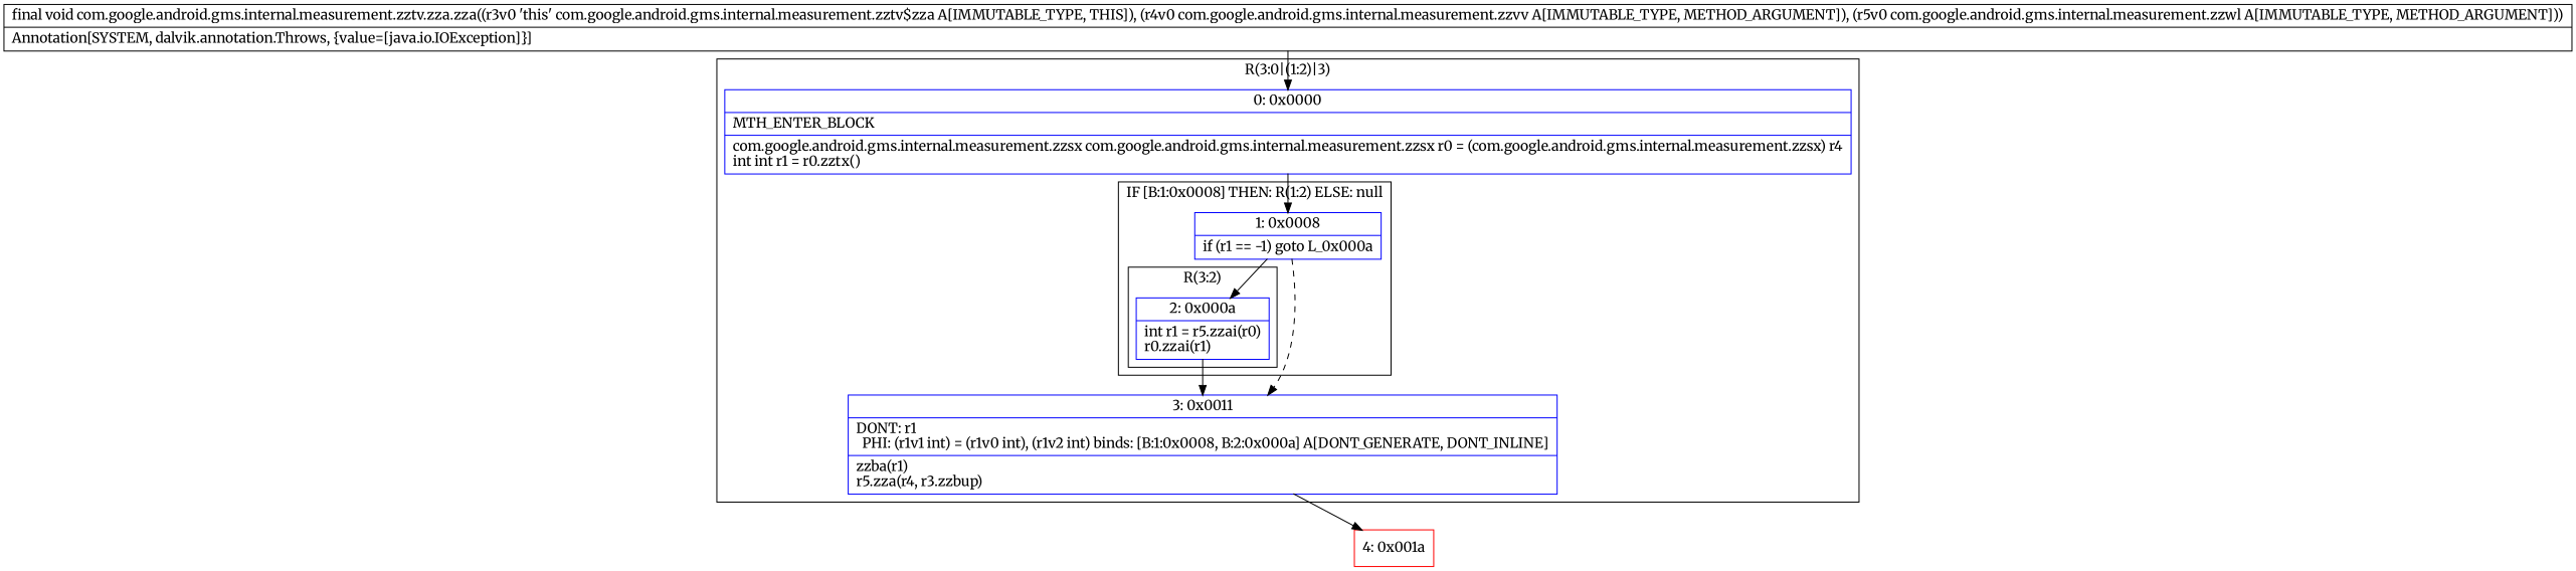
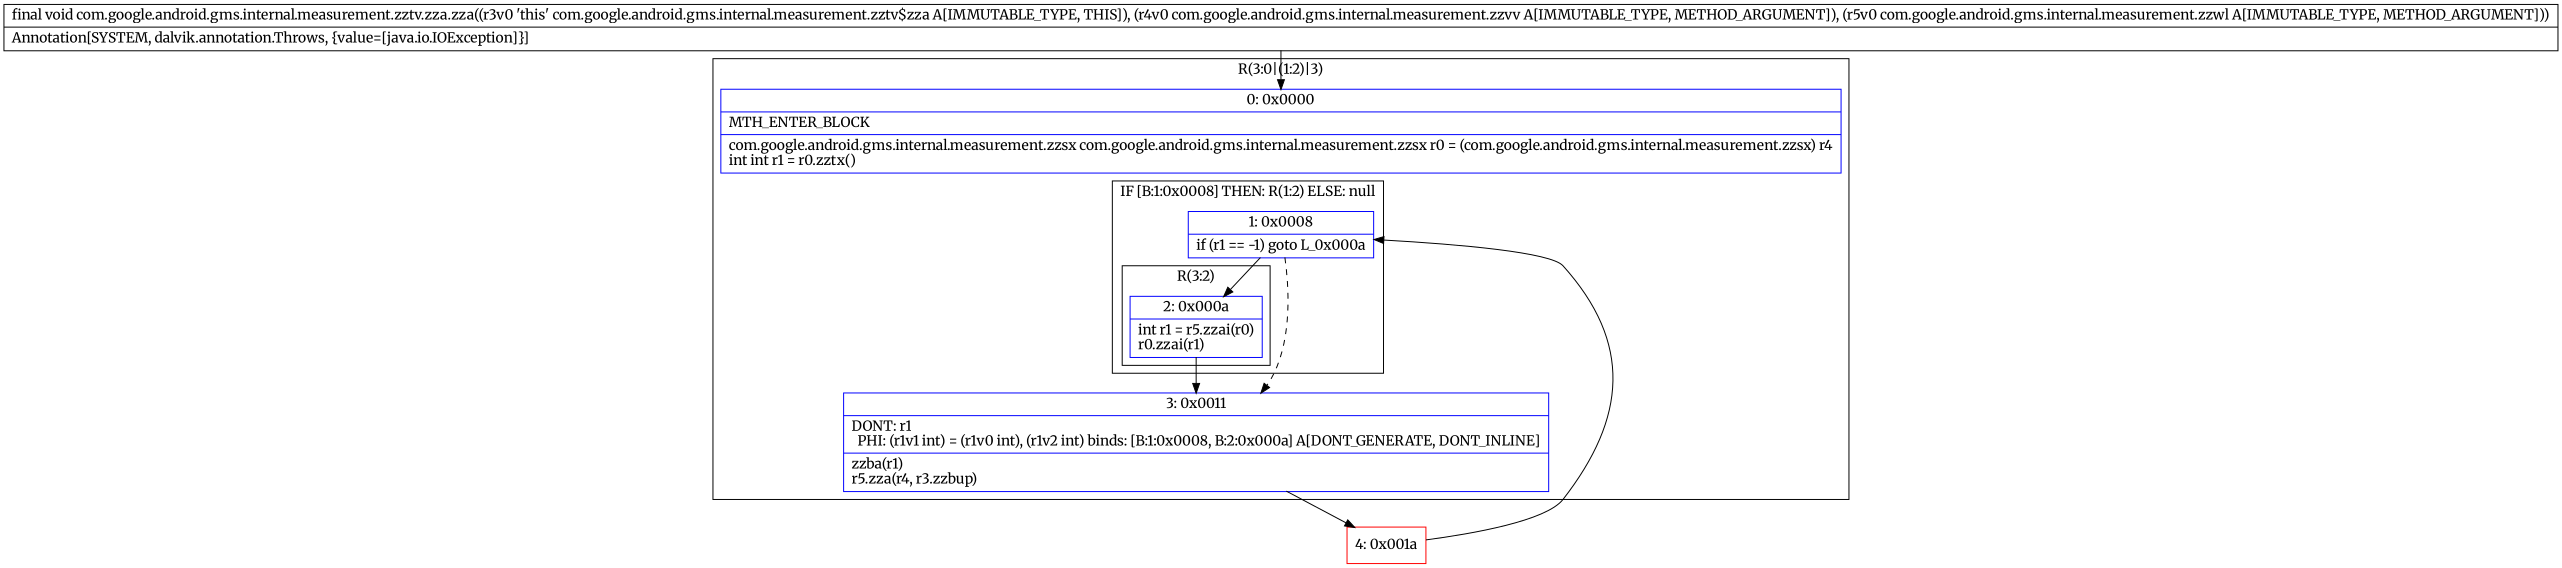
  digraph {
    fontname=Merriweather
    node [color=blue fontname=Merriweather shape=record]
    edge [fontname=Merriweather]
    n1 [label="{2\:\ 0x000a|int r1 = r5.zzai(r0)\lr0.zzai(r1)\l}"]
    n2 [label="{1\:\ 0x0008|if (r1 == \-1) goto L_0x000a\l}"]
    n3 [label="{0\:\ 0x0000|MTH_ENTER_BLOCK\l|com.google.android.gms.internal.measurement.zzsx com.google.android.gms.internal.measurement.zzsx r0 = (com.google.android.gms.internal.measurement.zzsx) r4\lint int r1 = r0.zztx()\l}"]
    n4 [label="{3\:\ 0x0011|DONT: r1 \l  PHI: (r1v1 int) = (r1v0 int), (r1v2 int) binds: [B:1:0x0008, B:2:0x000a] A[DONT_GENERATE, DONT_INLINE]\l|zzba(r1)\lr5.zza(r4, r3.zzbup)\l}"]
    n5 [color=red label="{4\:\ 0x001a}"]
    n6 [label="{final void com.google.android.gms.internal.measurement.zztv.zza.zza((r3v0 'this' com.google.android.gms.internal.measurement.zztv$zza A[IMMUTABLE_TYPE, THIS]), (r4v0 com.google.android.gms.internal.measurement.zzvv A[IMMUTABLE_TYPE, METHOD_ARGUMENT]), (r5v0 com.google.android.gms.internal.measurement.zzwl A[IMMUTABLE_TYPE, METHOD_ARGUMENT]))  | Annotation[SYSTEM, dalvik.annotation.Throws, \{value=[java.io.IOException]\}]\l}" color=""]
    subgraph cluster_1 {
      label="R(3:0|(1:2)|3)"
      n3
      n4
      subgraph cluster_2 {
        label="IF [B:1:0x0008] THEN: R(1:2) ELSE: null"
        n2
        subgraph cluster_3 {
          label="R(3:2)"
          n1
        }
      }
    }
    n1 -> n4
    n2 -> n1
    n2 -> n4 [style=dashed]
-   n3 -> n2
+   n5 -> n2
    n4 -> n5
    n6 -> n3
  }
